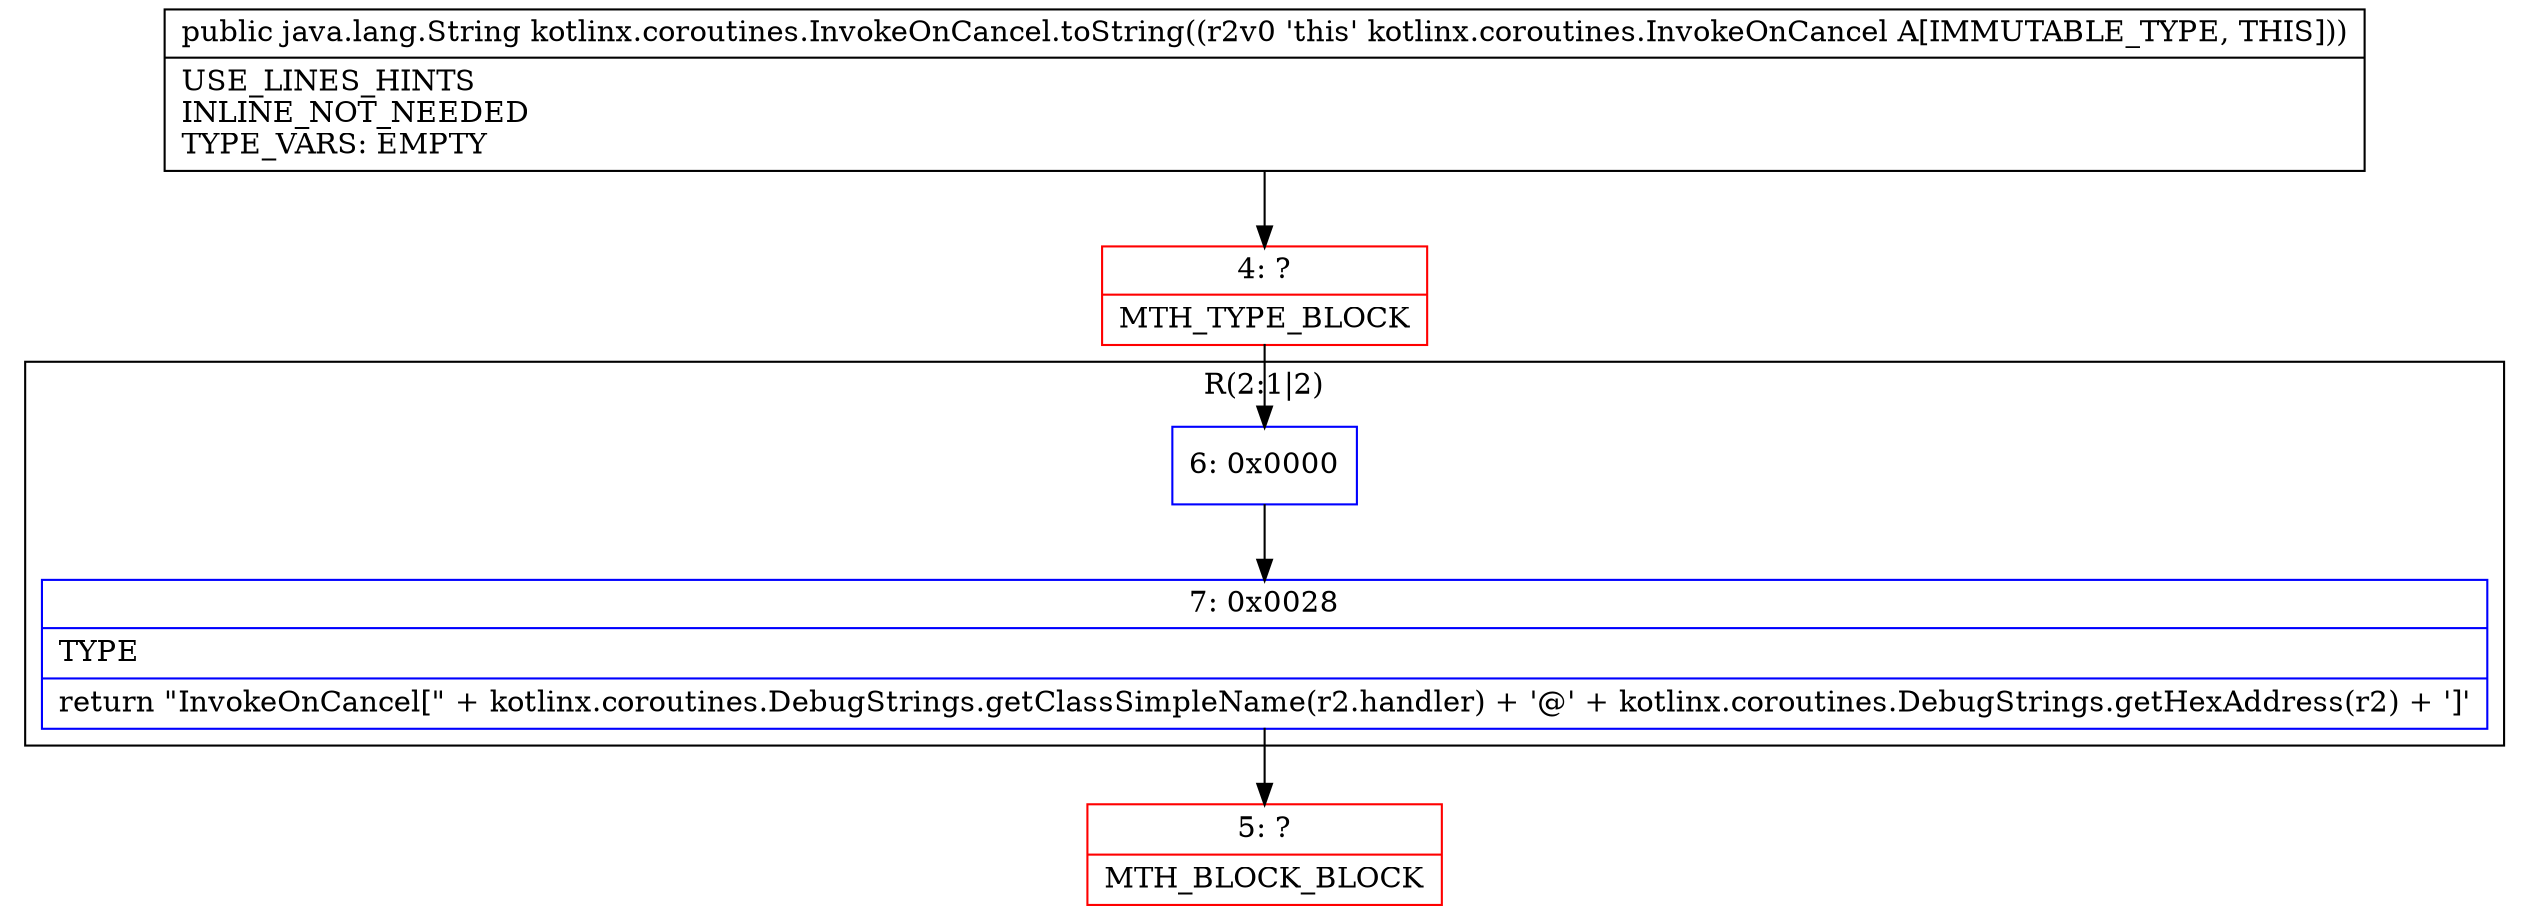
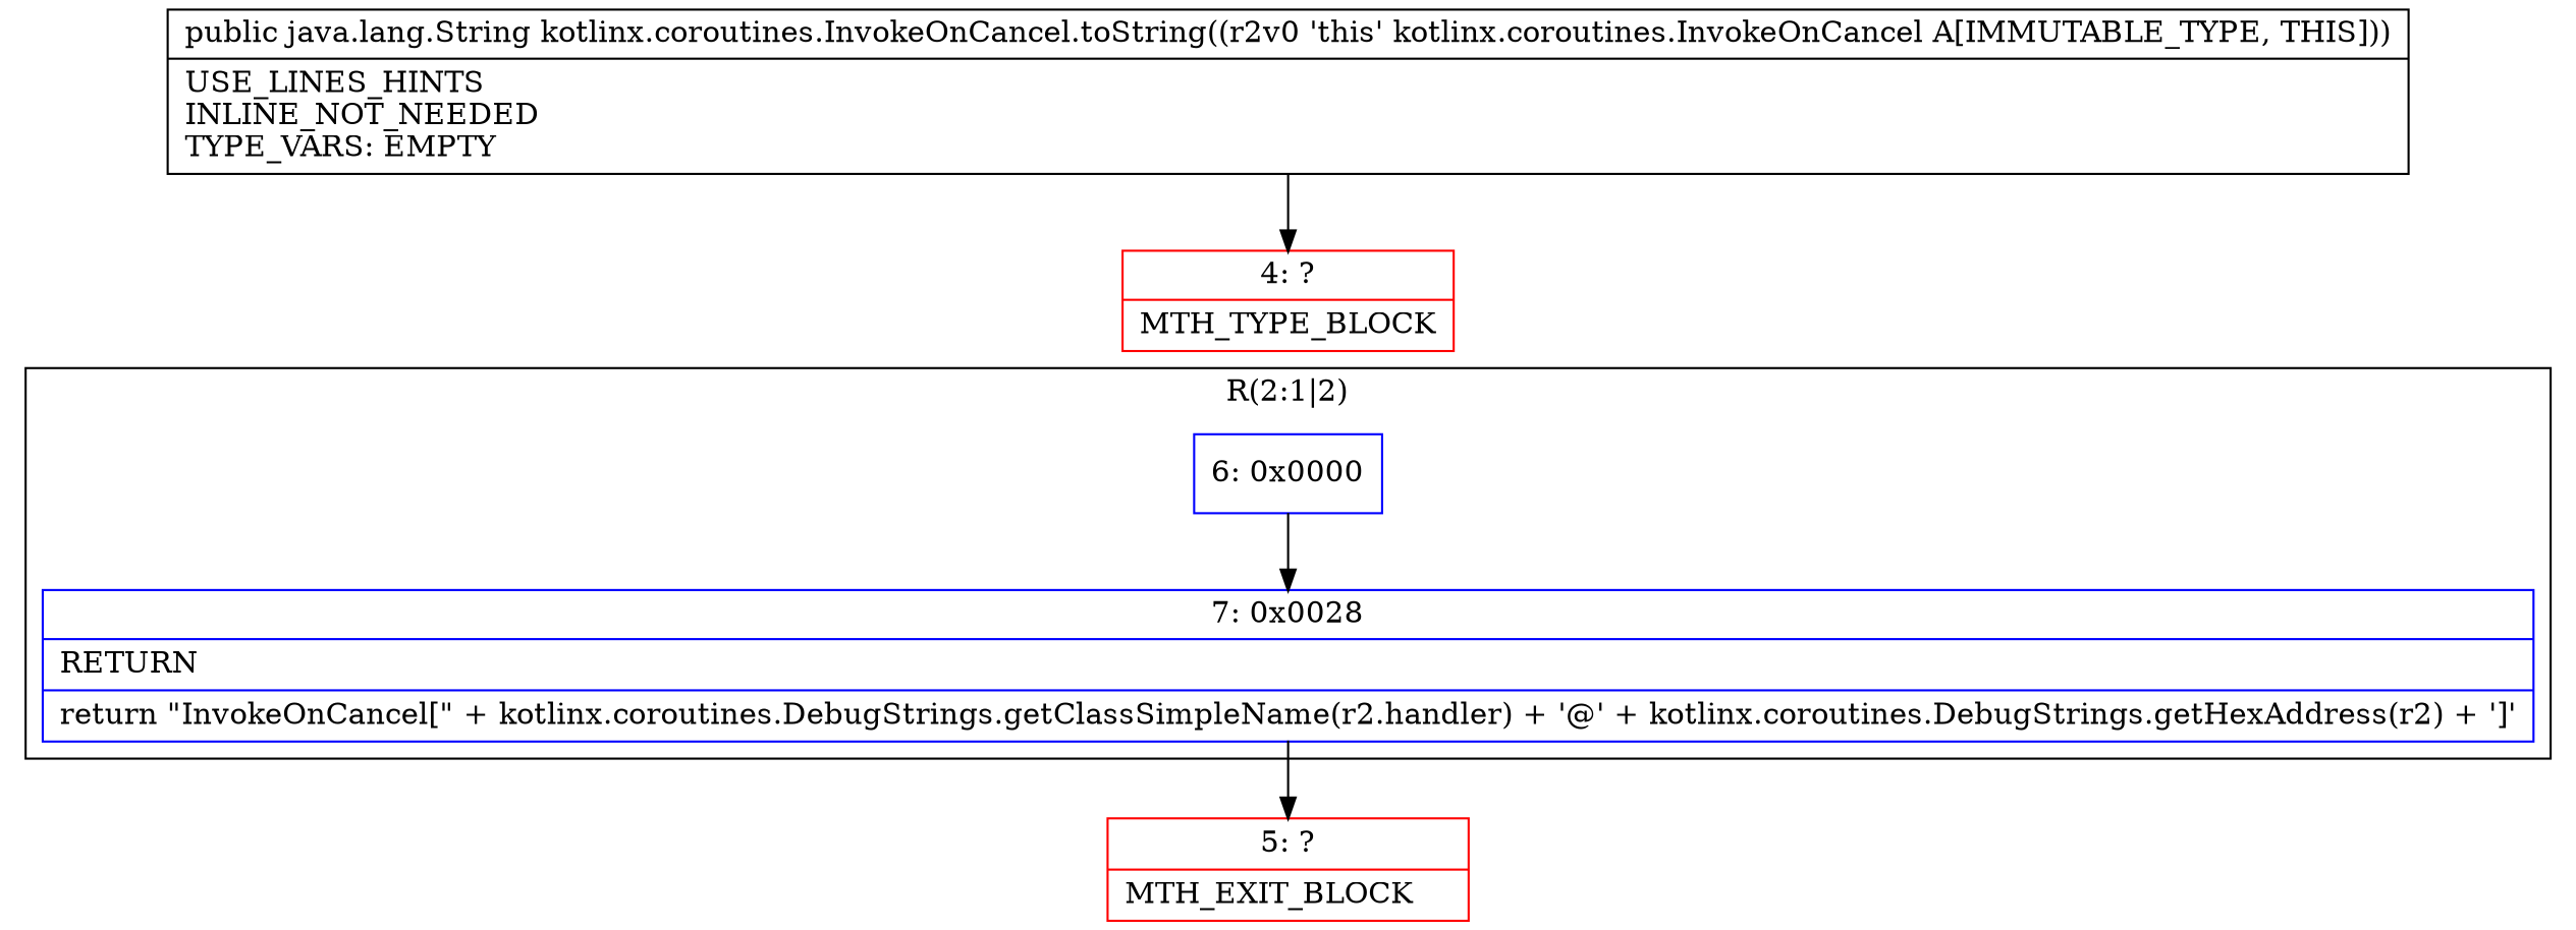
  digraph {
    node [color=blue shape=record]
    n1 [label="{6\:\ 0x0000}"]
-   n2 [label="{7\:\ 0x0028|TYPE\l|return \"InvokeOnCancel[\" + kotlinx.coroutines.DebugStrings.getClassSimpleName(r2.handler) + '@' + kotlinx.coroutines.DebugStrings.getHexAddress(r2) + ']'\l}"]
-   n3 [color=red label="{5\:\ ?|MTH_BLOCK_BLOCK\l}"]
+   n2 [label="{7\:\ 0x0028|RETURN\l|return \"InvokeOnCancel[\" + kotlinx.coroutines.DebugStrings.getClassSimpleName(r2.handler) + '@' + kotlinx.coroutines.DebugStrings.getHexAddress(r2) + ']'\l}"]
+   n3 [color=red label="{5\:\ ?|MTH_EXIT_BLOCK\l}"]
    n4 [color=red label="{4\:\ ?|MTH_TYPE_BLOCK\l}"]
    n5 [label="{public java.lang.String kotlinx.coroutines.InvokeOnCancel.toString((r2v0 'this' kotlinx.coroutines.InvokeOnCancel A[IMMUTABLE_TYPE, THIS]))  | USE_LINES_HINTS\lINLINE_NOT_NEEDED\lTYPE_VARS: EMPTY\l}" color=""]
    subgraph cluster_1 {
      label="R(2:1|2)"
      n1
      n2
    }
    n1 -> n2
    n2 -> n3
-   n4 -> n1
    n5 -> n4
  }
